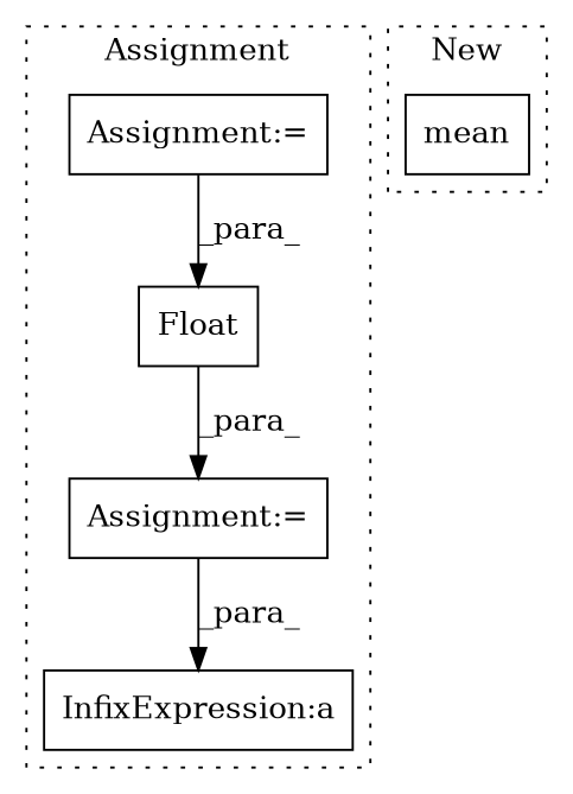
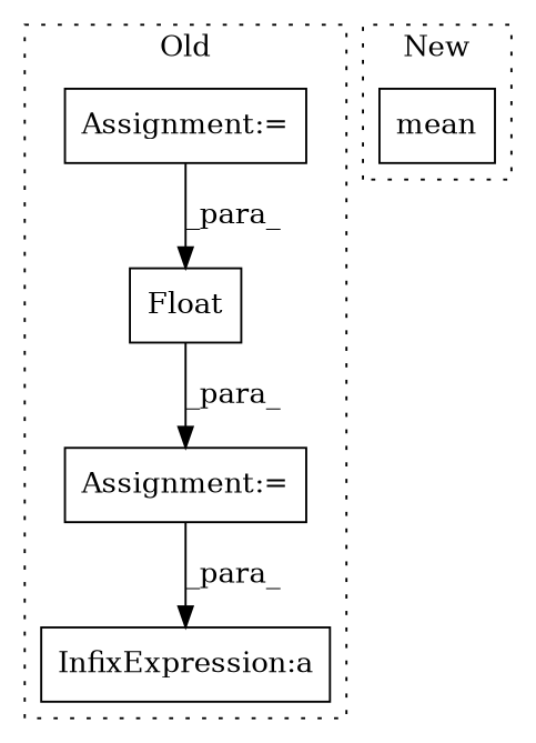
  digraph {
    node [a=32 l=1 shape=box]
    n1 [l="6,1" label=Float s="5152,5176"]
    n2 [a=27 l=3 label="InfixExpression:a" s=5313]
    n3 [a=7 label="Assignment:=" s=3340]
    n4 [a=7 label="Assignment:=" s=5150]
    n5 [l="5,1" label=mean s="5294,5374"]
    subgraph cluster_1 {
-     label=Assignment
+     label=Old
      style=dotted
      n1
      n2
      n3
      n4
    }
    subgraph cluster_2 {
      label=New
      style=dotted
      n5
    }
    n1 -> n4 [label=_para_]
    n3 -> n1 [label=_para_]
    n4 -> n2 [label=_para_]
  }
